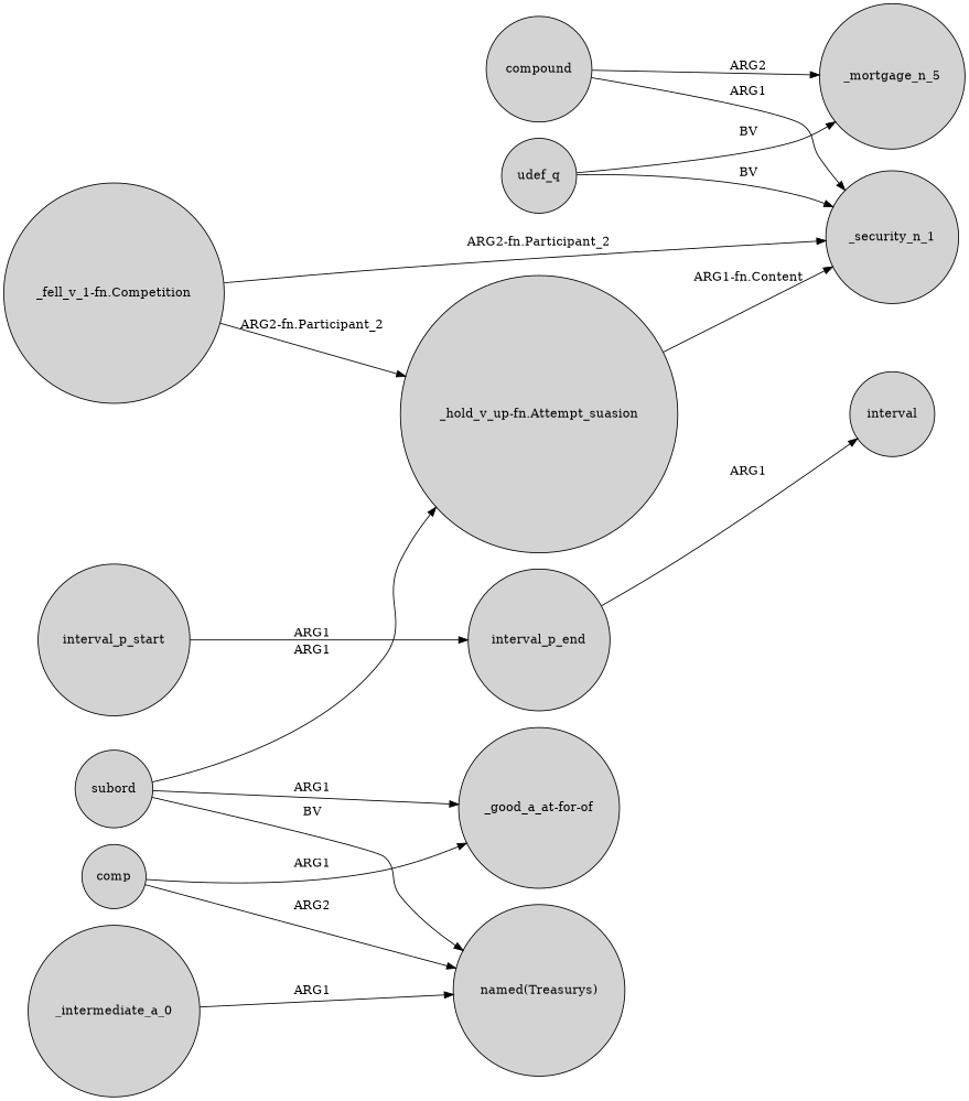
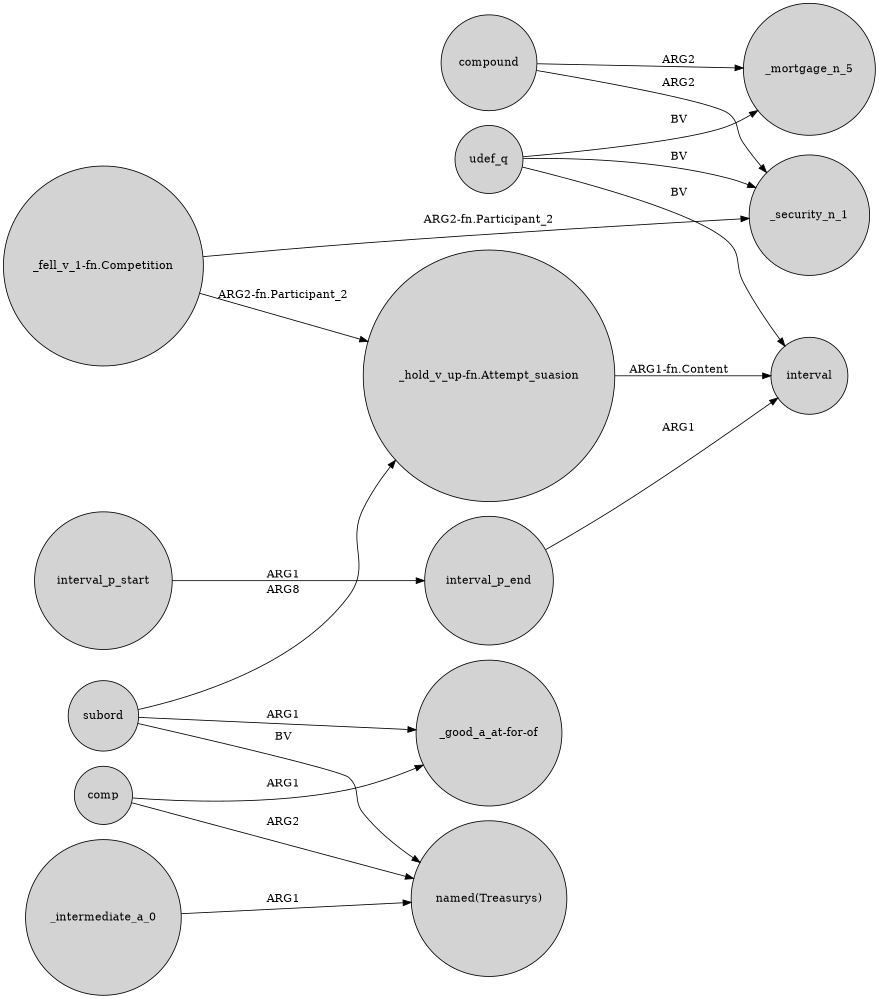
  digraph {
    rankdir=LR
    node [shape=circle style=filled]
    udef_q
    _security_n_1
    interval
    n4 [label=_mortgage_n_5]
    compound
    comp
    "named(Treasurys)"
    "_good_a_at-for-of"
    subord
    "_hold_v_up-fn.Attempt_suasion"
    interval_p_start
    interval_p_end
    "_fell_v_1-fn.Competition"
    n14 [label=_intermediate_a_0]
    udef_q -> _security_n_1 [label=BV]
+   udef_q -> interval [label=BV]
    udef_q -> n4 [label=BV]
-   compound -> _security_n_1 [label=ARG1]
+   compound -> _security_n_1 [label=ARG2]
    compound -> n4 [label=ARG2]
    comp -> "named(Treasurys)" [label=ARG2]
    comp -> "_good_a_at-for-of" [label=ARG1]
    subord -> "named(Treasurys)" [label=BV]
    subord -> "_good_a_at-for-of" [label=ARG1]
-   subord -> "_hold_v_up-fn.Attempt_suasion" [label=ARG1]
-   "_hold_v_up-fn.Attempt_suasion" -> _security_n_1 [label="ARG1-fn.Content"]
+   subord -> "_hold_v_up-fn.Attempt_suasion" [label=ARG8]
+   "_hold_v_up-fn.Attempt_suasion" -> interval [label="ARG1-fn.Content"]
    interval_p_start -> interval_p_end [label=ARG1]
    interval_p_end -> interval [label=ARG1]
    "_fell_v_1-fn.Competition" -> _security_n_1 [label="ARG2-fn.Participant_2"]
    "_fell_v_1-fn.Competition" -> "_hold_v_up-fn.Attempt_suasion" [label="ARG2-fn.Participant_2"]
    n14 -> "named(Treasurys)" [label=ARG1]
  }
